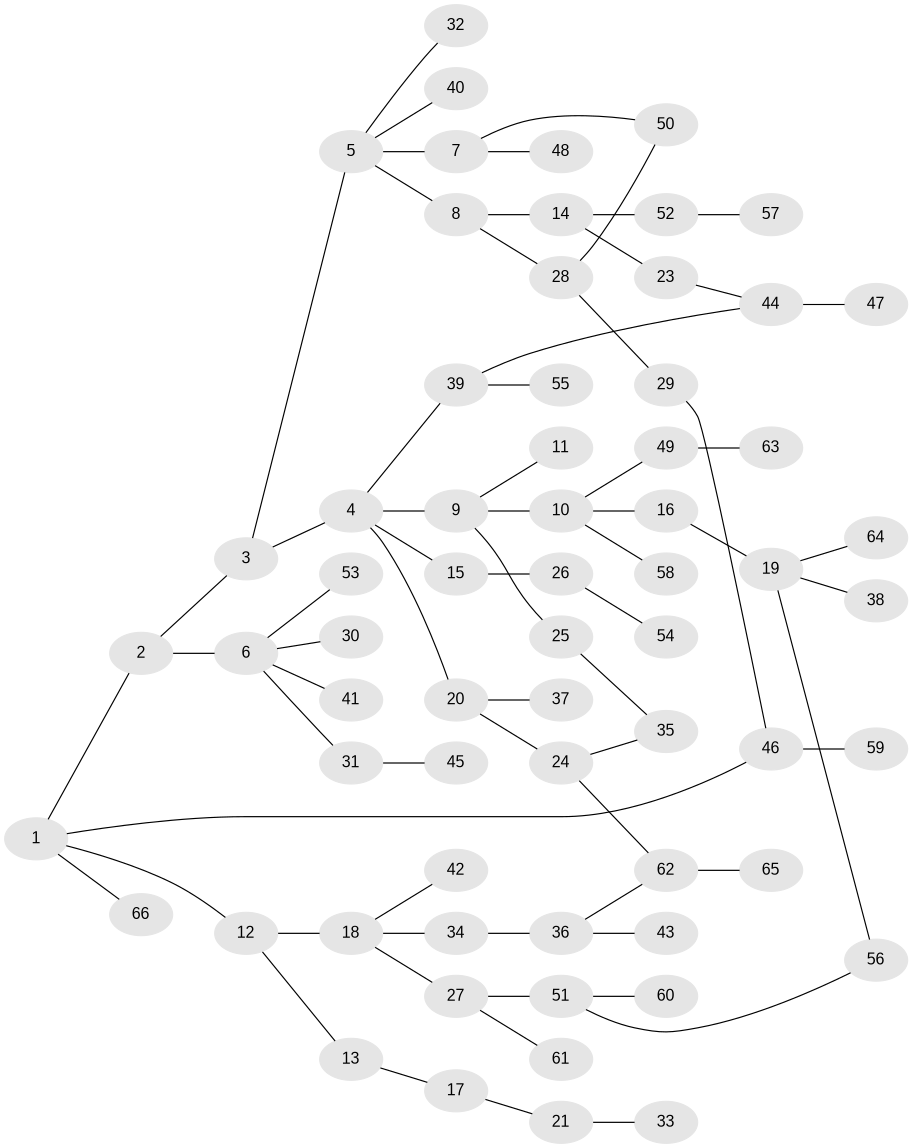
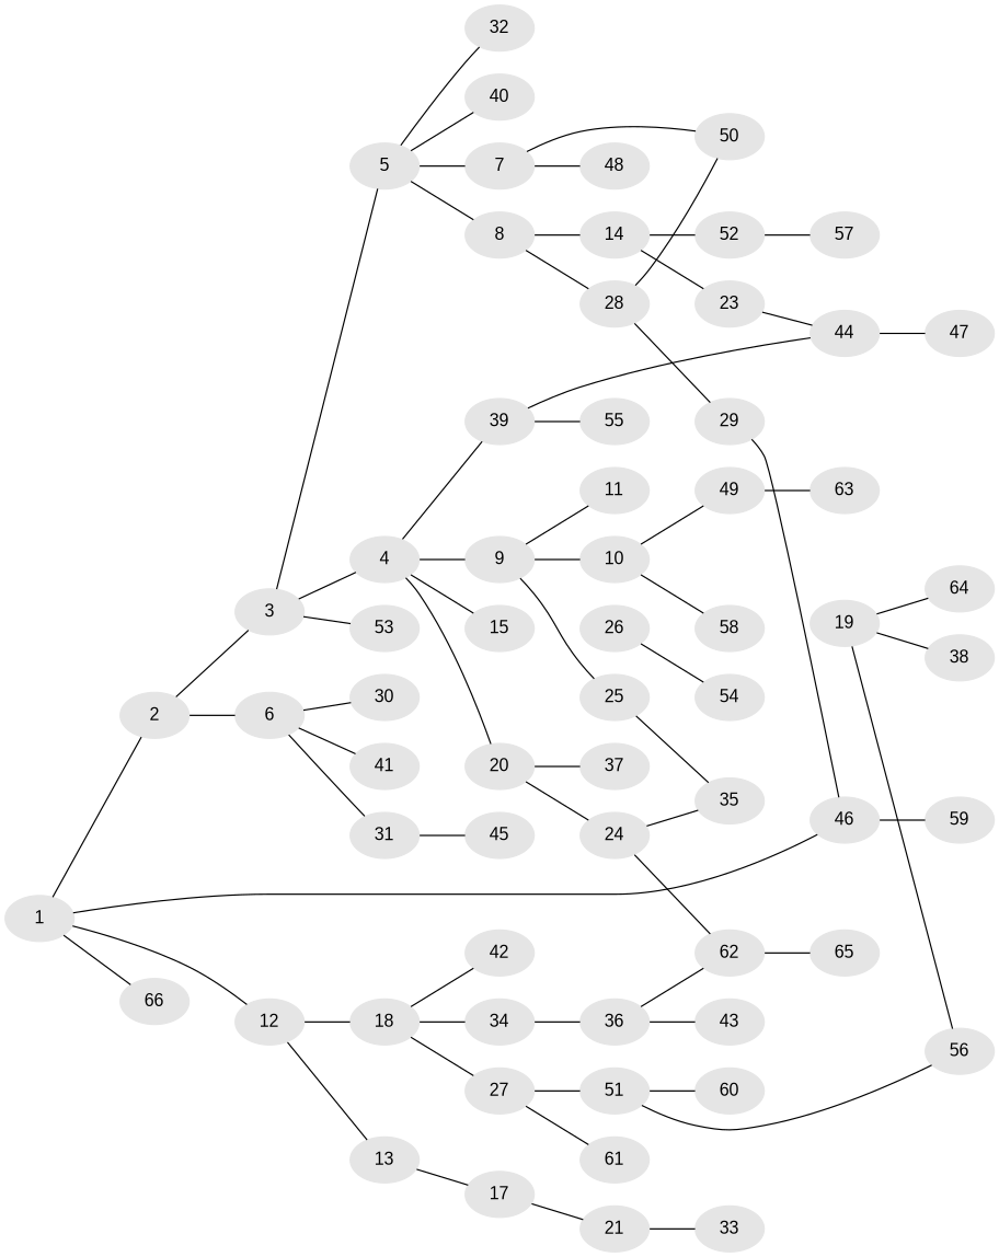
  graph {
    fontname="Liberation Sans"
    rankdir=LR
    node [color=gray90 fontname="Liberation Sans" style=filled]
    edge [fontname="Liberation Sans"]
    1
    2
    12
    46
    66
    3
    6
    13
    18
    59
    4
    5
    53
    30
    31
    41
    9
    15
    20
    39
    7
    8
    32
    40
    10
    11
    25
    26
    24
    37
    44
    55
    48
    50
    14
    28
    45
    23
    52
    29
-   16
    49
    58
    35
    19
    63
    17
    27
    34
    42
    21
    57
    54
    38
    56
    64
    33
    51
    61
    36
    62
    47
    65
    60
    43
    1 -- 2
    1 -- 12
    1 -- 46
    1 -- 66
    2 -- 3
    2 -- 6
    12 -- 13
    12 -- 18
    46 -- 59
    3 -- 4
    3 -- 5
-   6 -- 53
+   3 -- 53
    6 -- 30
    6 -- 31
    6 -- 41
    13 -- 17
    18 -- 27
    18 -- 34
    18 -- 42
    4 -- 9
    4 -- 15
    4 -- 20
    4 -- 39
    5 -- 7
    5 -- 8
    5 -- 32
    5 -- 40
    31 -- 45
    9 -- 10
    9 -- 11
    9 -- 25
-   15 -- 26
    20 -- 24
    20 -- 37
    39 -- 44
    39 -- 55
    7 -- 48
    7 -- 50
    8 -- 14
    8 -- 28
-   10 -- 16
    10 -- 49
    10 -- 58
    25 -- 35
    26 -- 54
    24 -- 35
    24 -- 62
    44 -- 47
    14 -- 23
    14 -- 52
    28 -- 50
    28 -- 29
    23 -- 44
    52 -- 57
    29 -- 46
-   16 -- 19
    49 -- 63
    19 -- 38
    19 -- 56
    19 -- 64
    17 -- 21
    27 -- 51
    27 -- 61
    34 -- 36
    21 -- 33
    51 -- 56
    51 -- 60
    36 -- 62
    36 -- 43
    62 -- 65
  }
